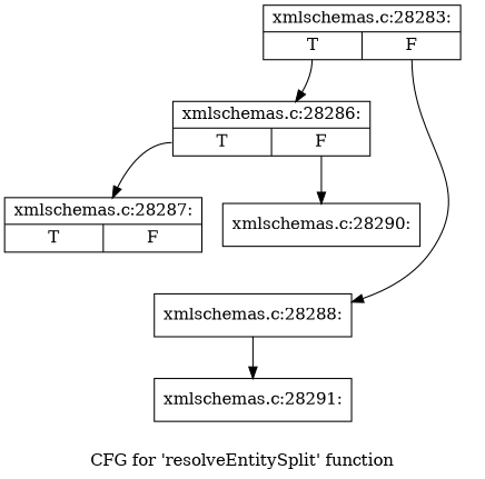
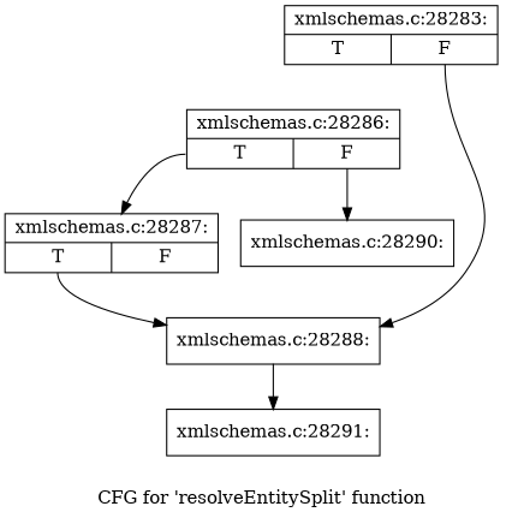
  digraph {
    label="CFG for 'resolveEntitySplit' function"
    node [shape=record]
    edge [tailport=s0]
    n1 [label="{xmlschemas.c:28283:|{<s0>T|<s1>F}}"]
    n2 [label="{xmlschemas.c:28286:|{<s0>T|<s1>F}}"]
    n3 [label="{xmlschemas.c:28288:}"]
    n4 [label="{xmlschemas.c:28290:}"]
    n5 [label="{xmlschemas.c:28287:|{<s0>T|<s1>F}}"]
    n6 [label="{xmlschemas.c:28291:}"]
-   n1 -> n2
    n1 -> n3 [tailport=s1]
    n2 -> n4 [tailport=s1]
    n2 -> n5
    n3 -> n6
+   n5 -> n3
  }
